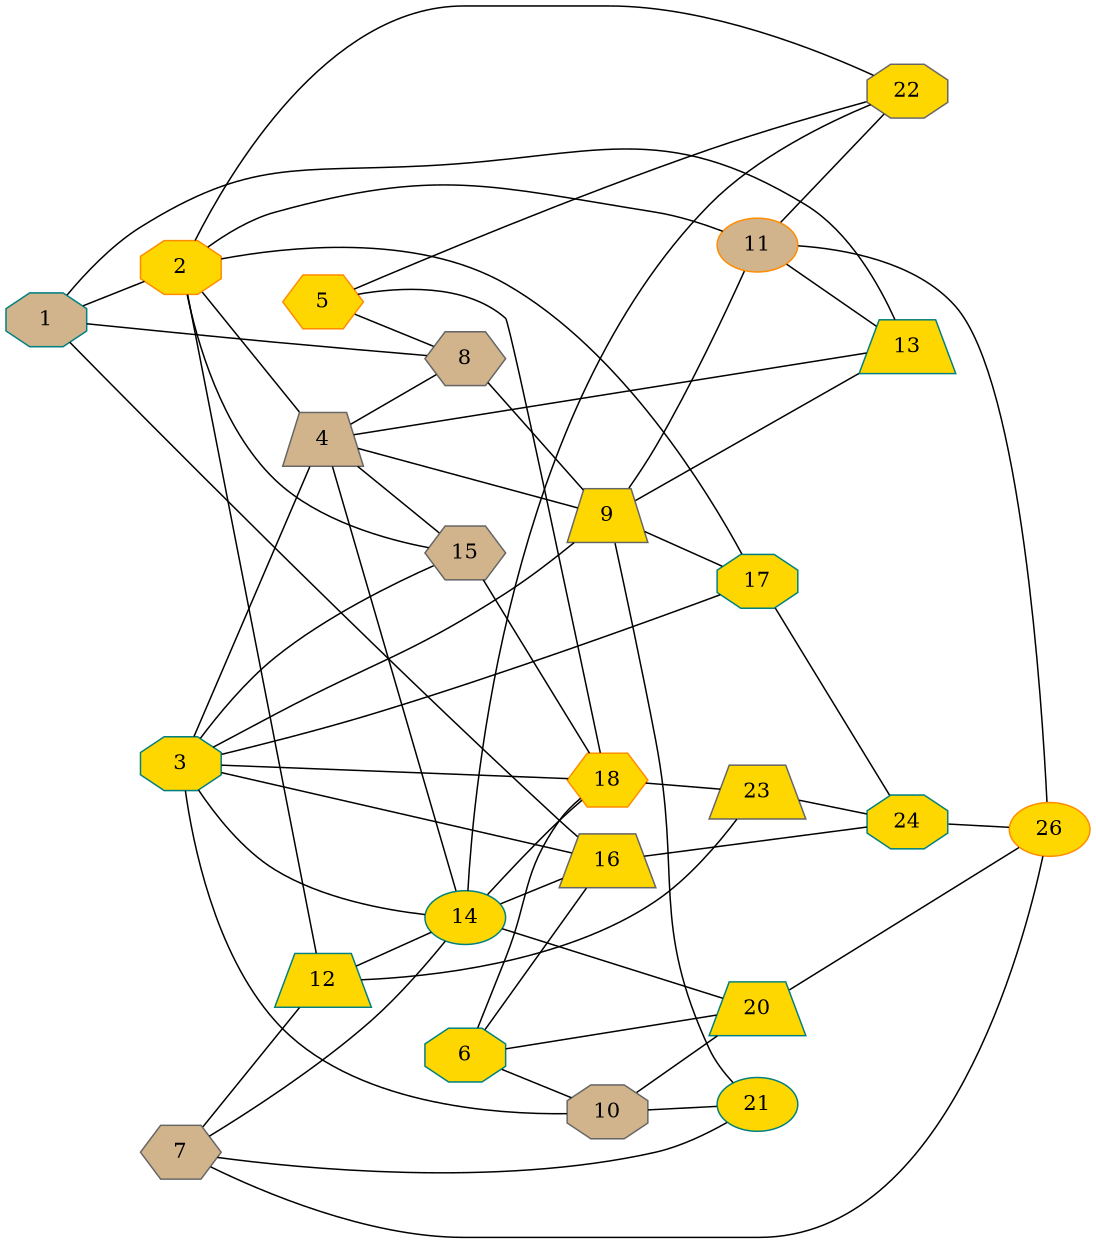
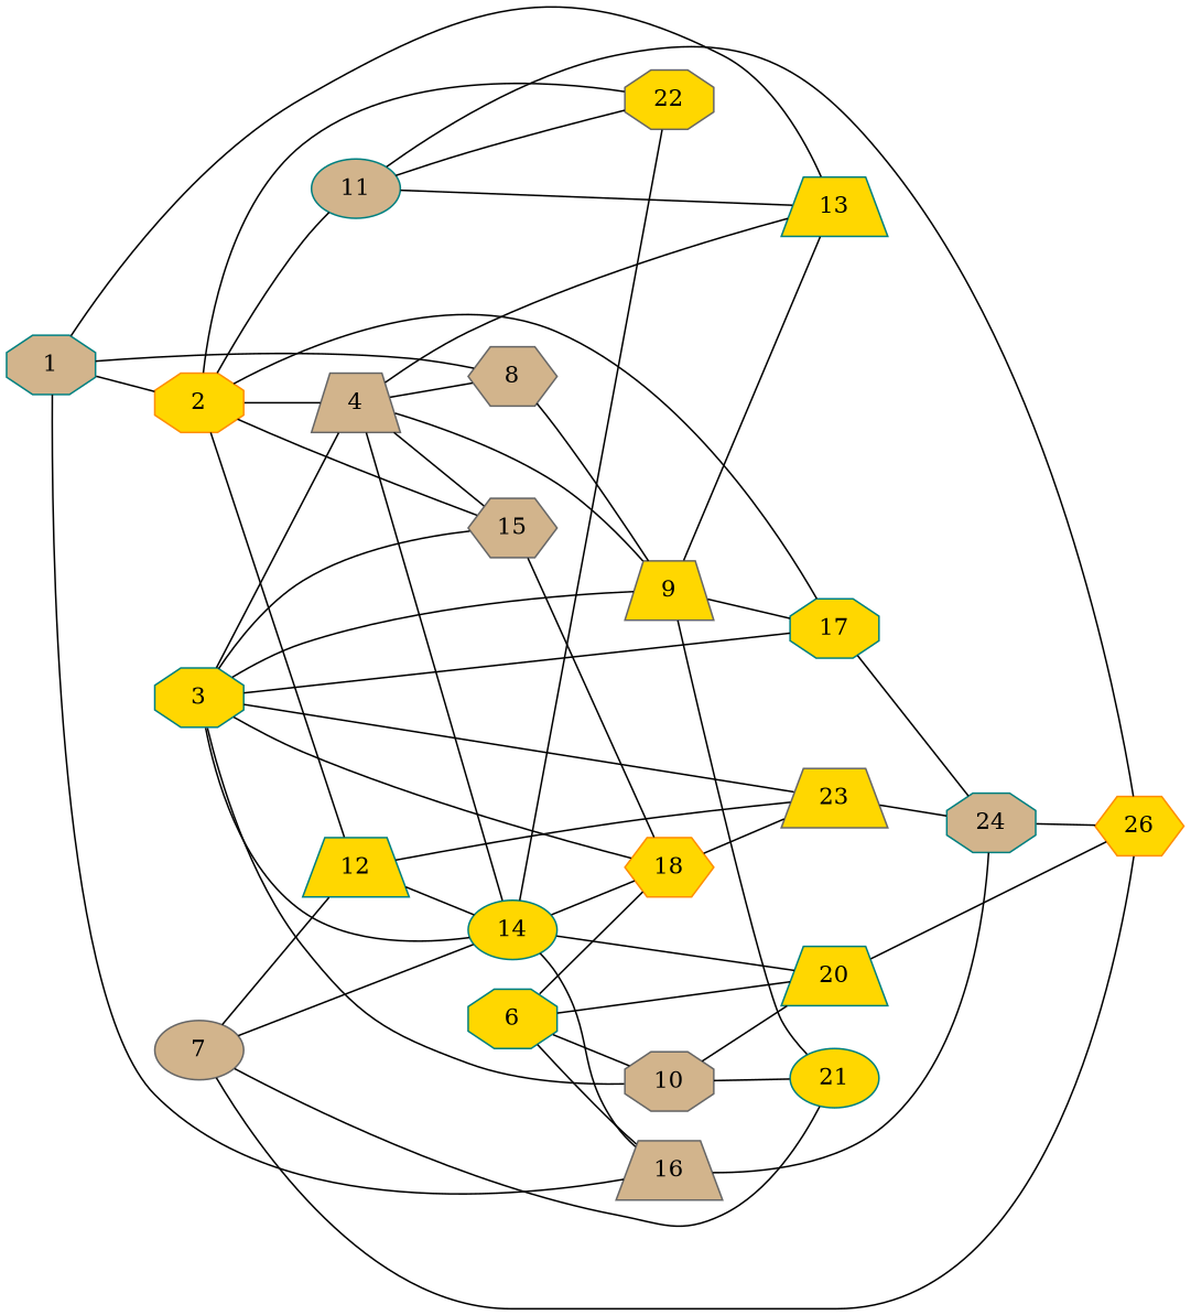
  graph {
    rankdir=LR
    node [color=teal fillcolor=gold shape=octagon style=filled]
    edge [weight=1.0]
    1 [fillcolor=tan]
    2 [color=darkorange]
    8 [color=gray40 fillcolor=tan shape=hexagon]
    13 [shape=trapezium]
-   16 [color=gray40 shape=trapezium]
+   16 [color=gray40 fillcolor=tan shape=trapezium]
    4 [color=gray40 fillcolor=tan shape=trapezium]
-   11 [color=darkorange fillcolor=tan shape=ellipse]
+   11 [fillcolor=tan shape=ellipse]
    12 [shape=trapezium]
    15 [color=gray40 fillcolor=tan shape=hexagon]
    17
    22 [color=gray40]
    9 [color=gray40 shape=trapezium]
-   24
+   24 [fillcolor=tan]
    14 [shape=ellipse]
-   26 [color=darkorange shape=ellipse]
+   26 [color=darkorange shape=hexagon]
    23 [color=gray40 shape=trapezium]
    18 [color=darkorange shape=hexagon]
    3
    10 [color=gray40 fillcolor=tan]
    21 [shape=ellipse]
    20 [shape=trapezium]
-   5 [color=darkorange shape=hexagon]
    6
-   7 [color=gray40 fillcolor=tan shape=hexagon]
+   7 [color=gray40 fillcolor=tan shape=ellipse]
    1 -- 2
    1 -- 8
    1 -- 13
    1 -- 16
    2 -- 4
    2 -- 11 [weight=4.0]
    2 -- 12
    2 -- 15 [weight=3.0]
    2 -- 17
    2 -- 22
    8 -- 9
    16 -- 24
    4 -- 8
    4 -- 13
    4 -- 15
    4 -- 9
    4 -- 14 [weight=2.0]
    11 -- 13
    11 -- 22
    11 -- 26
    12 -- 14
    12 -- 23
    15 -- 18
    17 -- 24
    9 -- 13
-   9 -- 11
    9 -- 17
    9 -- 21 [weight=2.0]
    24 -- 26
    14 -- 16
    14 -- 22
    14 -- 18
    14 -- 20
    23 -- 24
    18 -- 23
    3 -- 4 [weight=2.0]
    3 -- 15
    3 -- 17
    3 -- 9
    3 -- 14 [weight=2.0]
-   3 -- 16
+   3 -- 23
    3 -- 18
    3 -- 10
    10 -- 21
    10 -- 20
    20 -- 26
-   5 -- 8
-   5 -- 22
-   5 -- 18
    6 -- 16
    6 -- 18
    6 -- 10
    6 -- 20
    7 -- 12
    7 -- 14
    7 -- 26
    7 -- 21
  }
